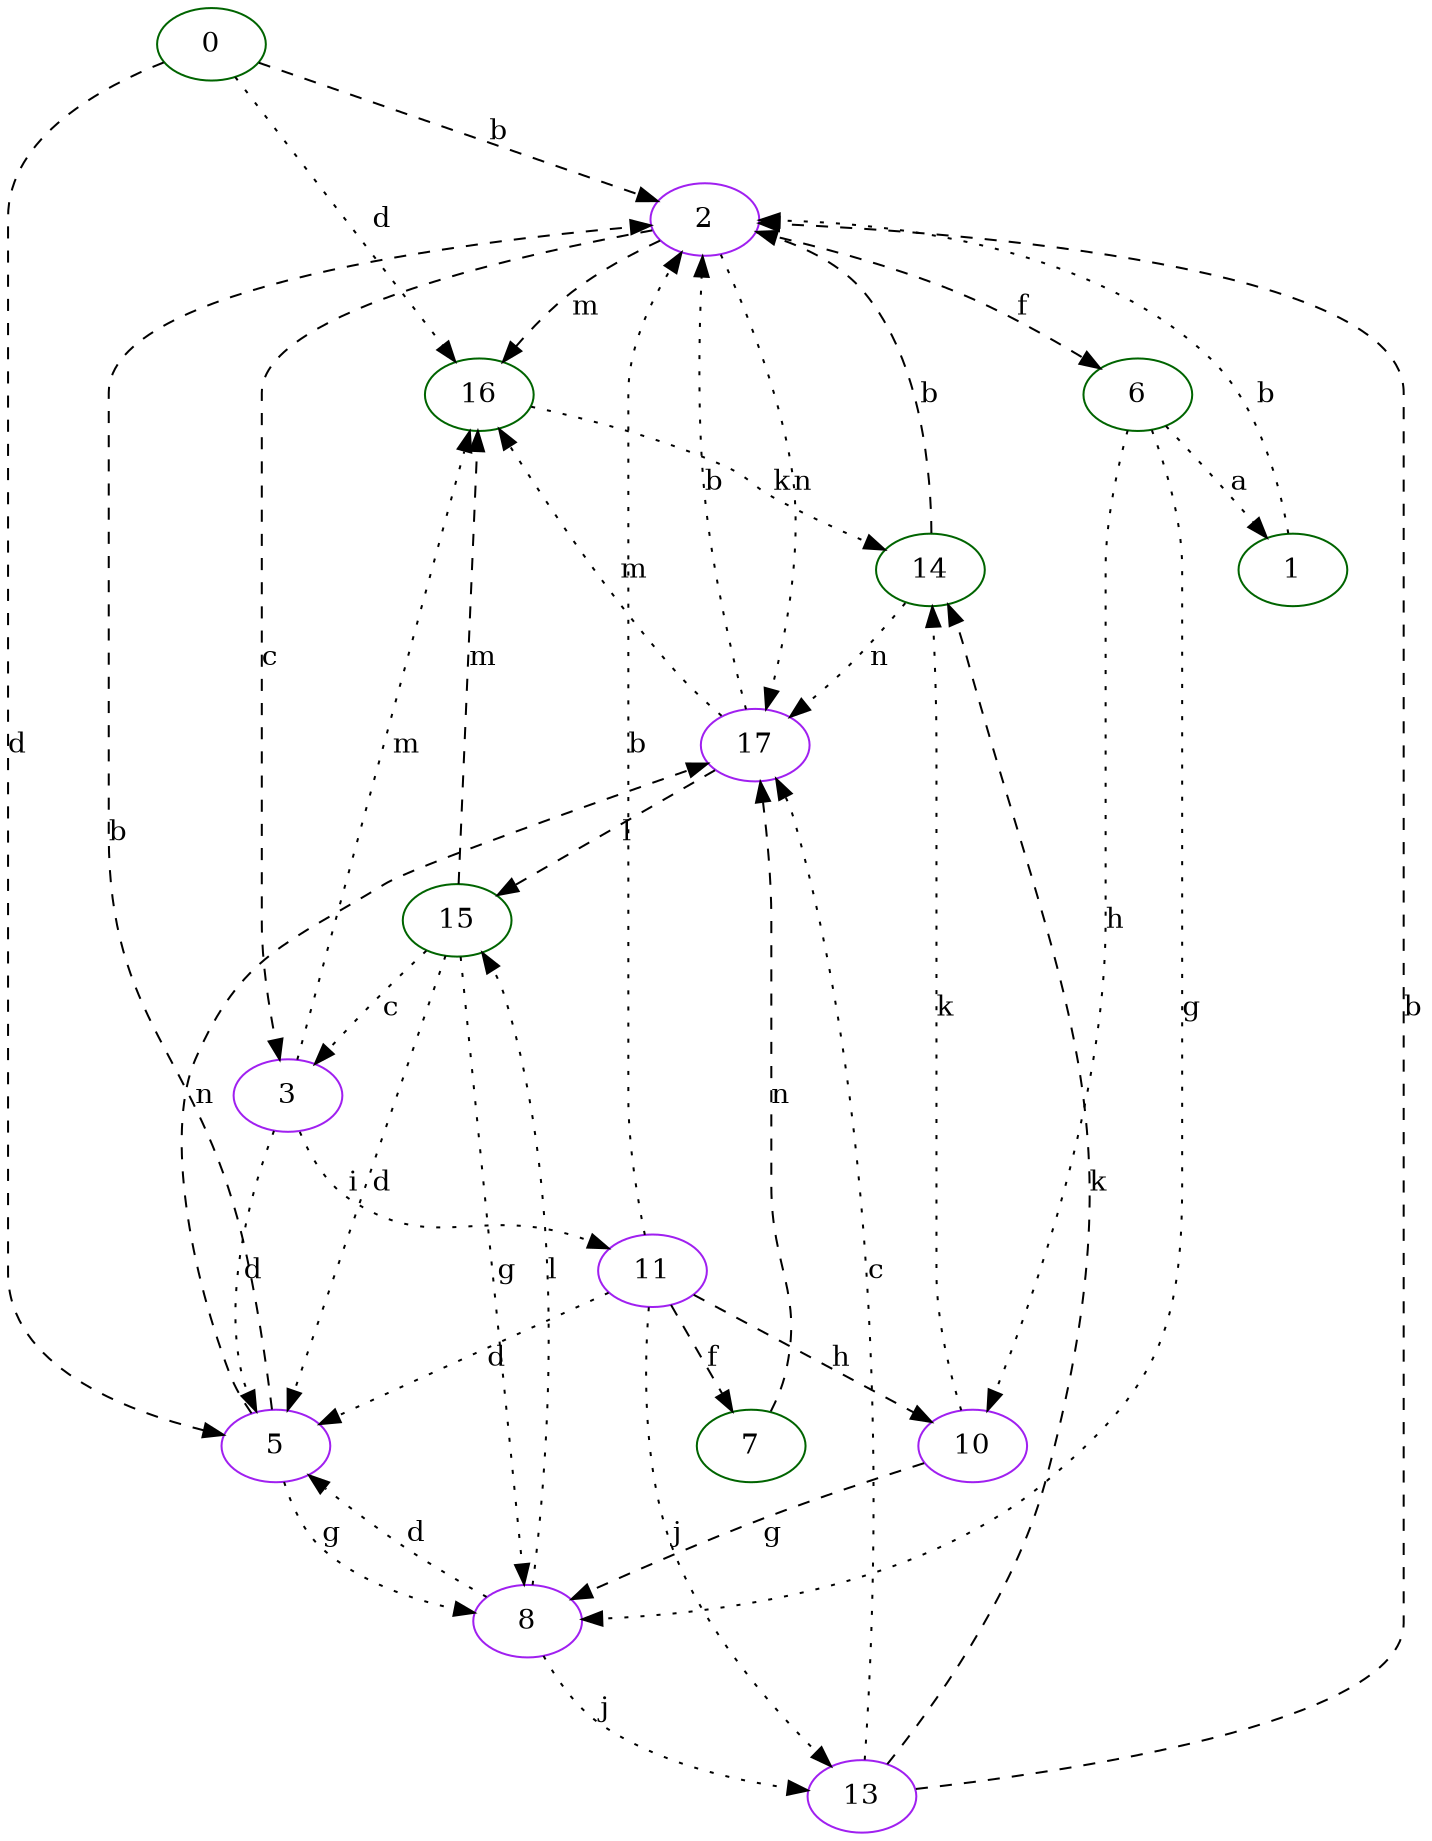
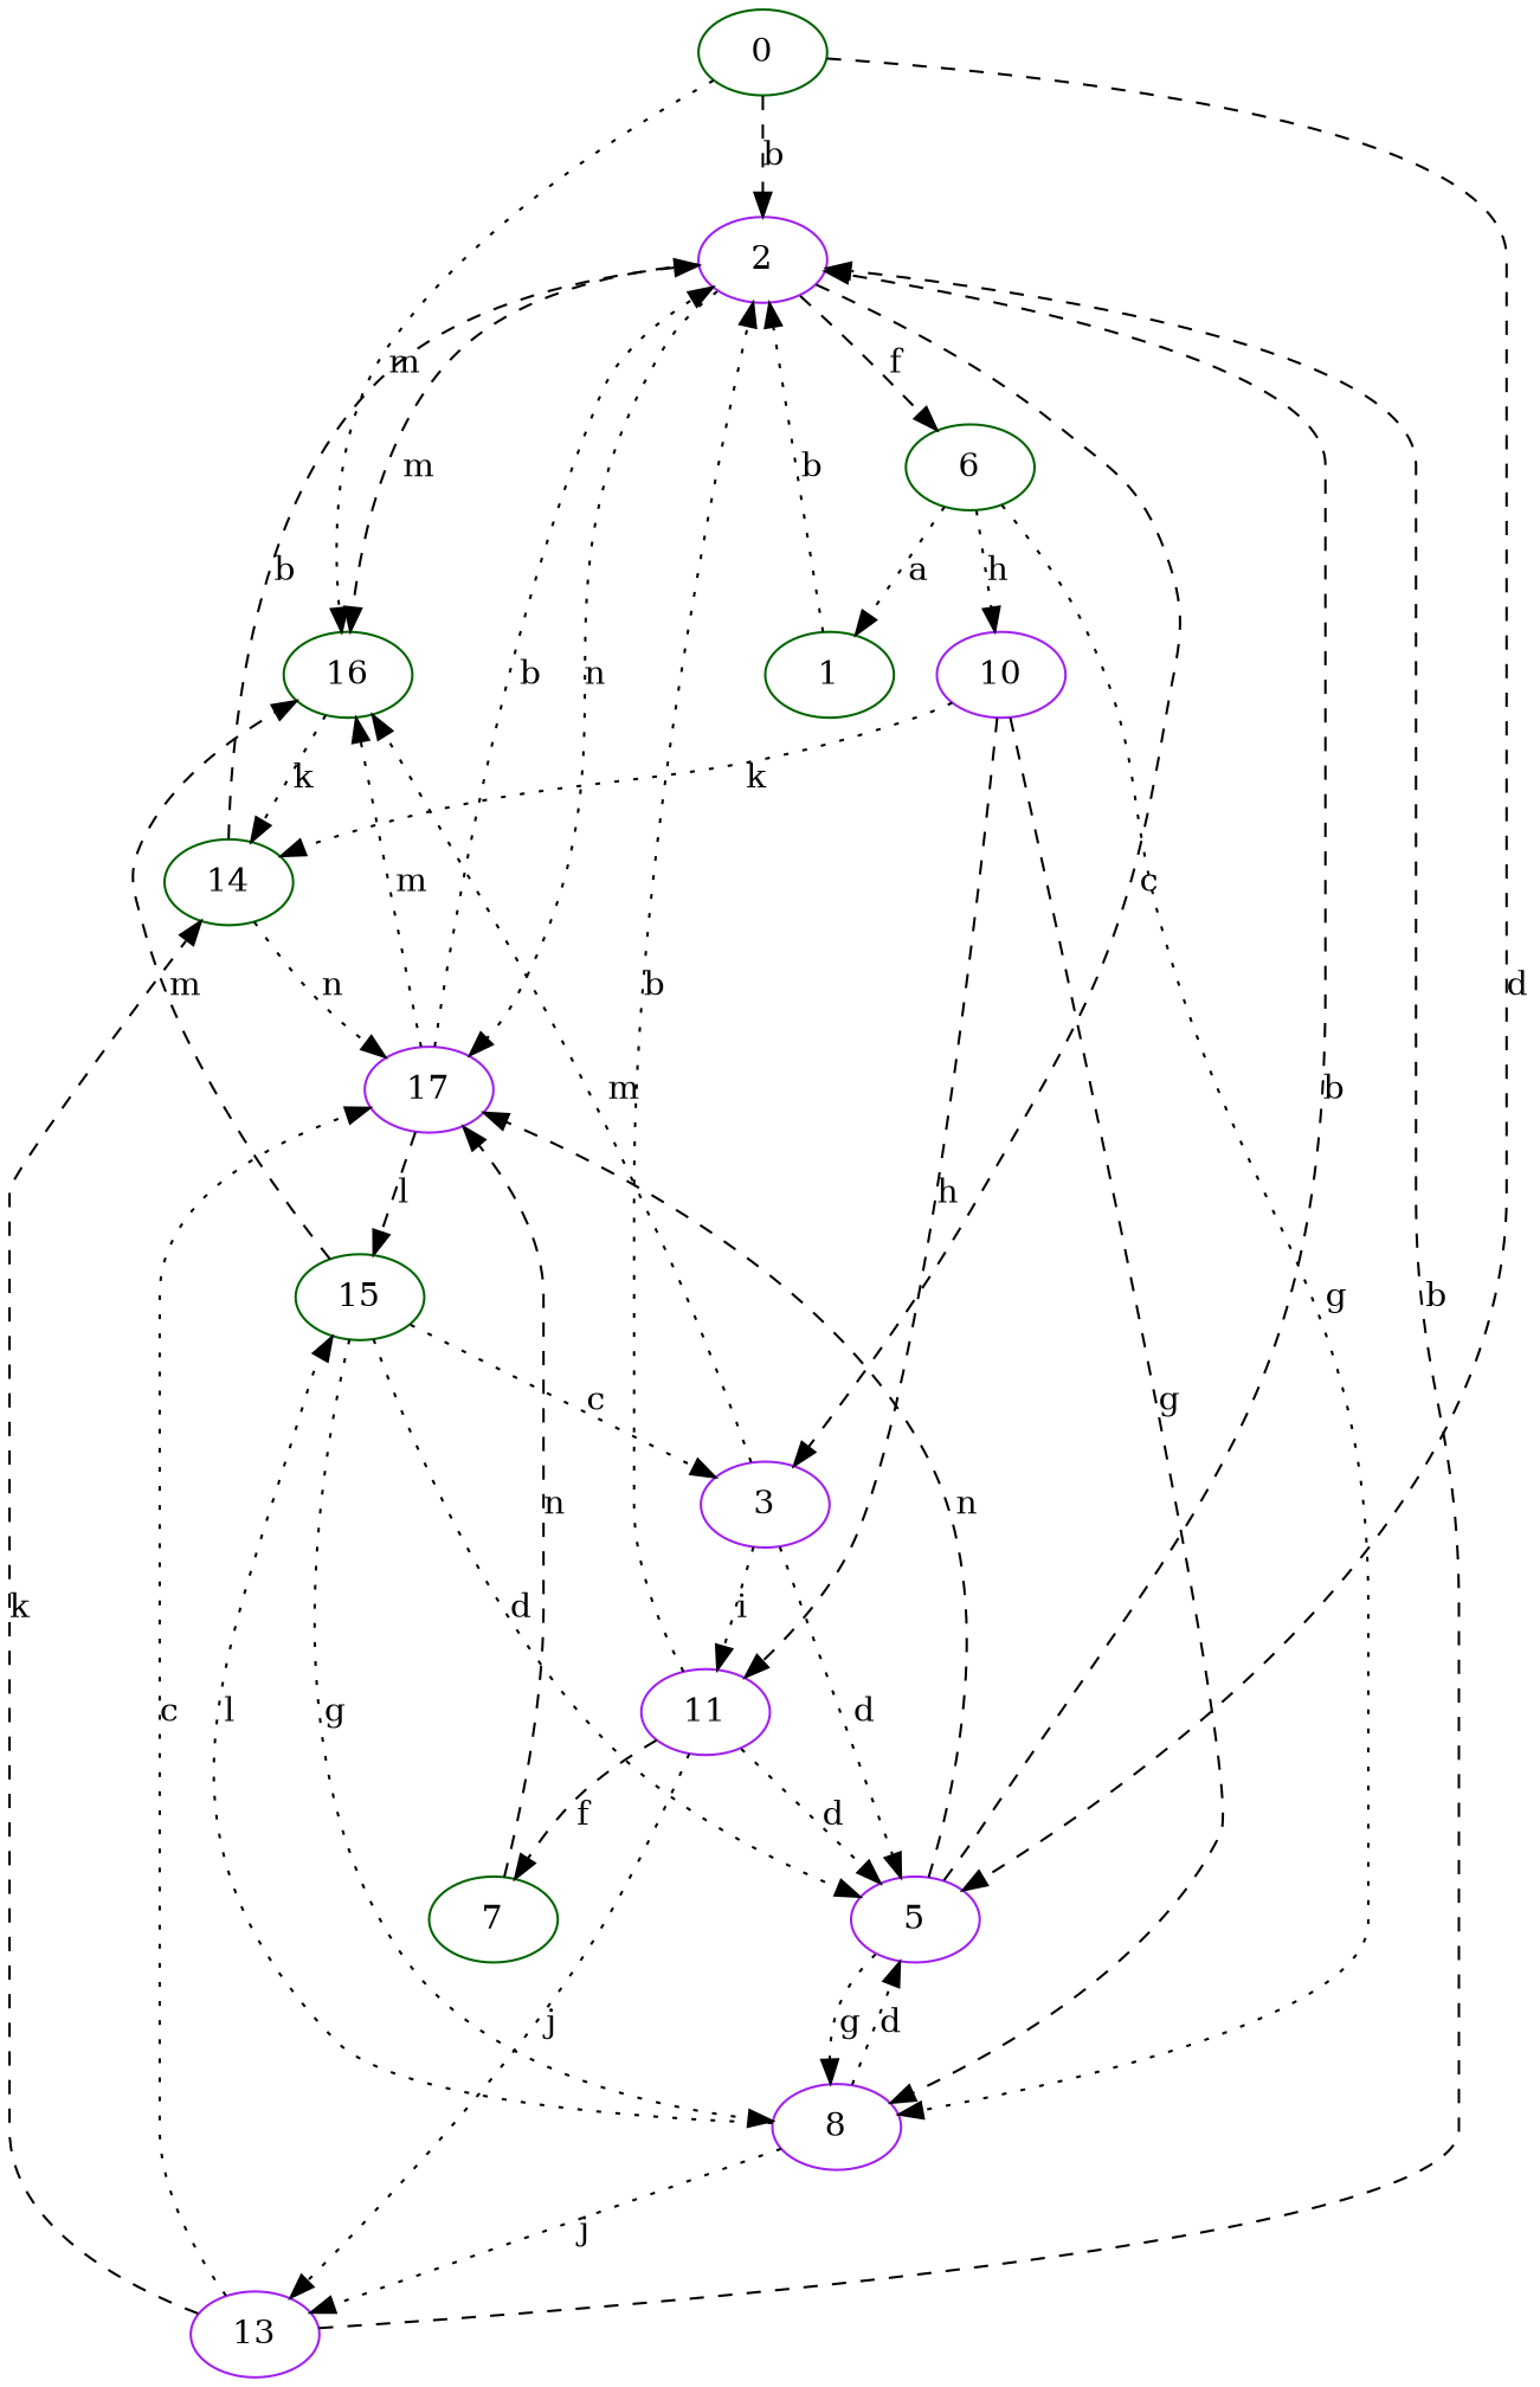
  strict digraph {
    node [color=purple]
    edge [style=dotted]
    2
    0 [color=darkgreen]
    5
    16 [color=darkgreen]
    3
    6 [color=darkgreen]
    17
    8
    14 [color=darkgreen]
    1 [color=darkgreen]
    11
    10
    15 [color=darkgreen]
    7 [color=darkgreen]
    13
    2 -> 16 [label=m style=dashed]
    2 -> 3 [label=c style=dashed]
    2 -> 6 [label=f style=dashed]
    2 -> 17 [label=n]
    0 -> 2 [label=b style=dashed]
    0 -> 5 [label=d style=dashed]
-   0 -> 16 [label=d]
+   0 -> 16 [label=m]
    5 -> 2 [label=b style=dashed]
    5 -> 17 [label=n style=dashed]
    5 -> 8 [label=g]
    16 -> 14 [label=k]
    3 -> 5 [label=d]
    3 -> 16 [label=m]
    3 -> 11 [label=i]
    6 -> 8 [label=g]
    6 -> 1 [label=a]
    6 -> 10 [label=h]
    17 -> 2 [label=b]
    17 -> 16 [label=m]
    17 -> 15 [label=l style=dashed]
    8 -> 5 [label=d]
    8 -> 15 [label=l]
    8 -> 13 [label=j]
    14 -> 2 [label=b style=dashed]
    14 -> 17 [label=n]
    1 -> 2 [label=b]
    11 -> 2 [label=b]
    11 -> 5 [label=d]
-   11 -> 10 [label=h style=dashed]
+   10 -> 11 [label=h style=dashed]
    11 -> 7 [label=f style=dashed]
    11 -> 13 [label=j]
    10 -> 8 [label=g style=dashed]
    10 -> 14 [label=k]
    15 -> 5 [label=d]
    15 -> 16 [label=m style=dashed]
    15 -> 3 [label=c]
    15 -> 8 [label=g]
    7 -> 17 [label=n style=dashed]
    13 -> 2 [label=b style=dashed]
    13 -> 17 [label=c]
    13 -> 14 [label=k style=dashed]
  }
